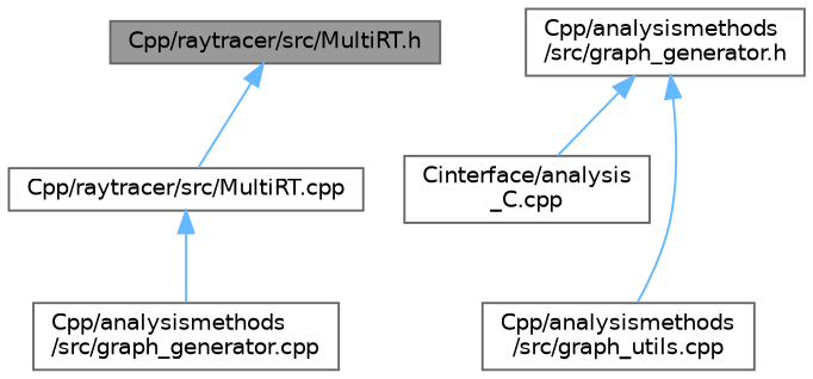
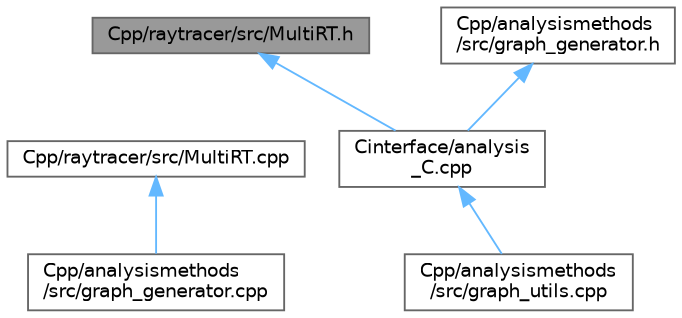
  digraph {
    node [color=grey40 fillcolor=white fontname=Helvetica fontsize=10 shape=box style=filled]
    edge [color=steelblue1 dir=back fontname=Helvetica fontsize=10 labelfontname=Helvetica labelfontsize=10 style=solid]
    n1 [color=gray40 fillcolor=grey60 fontcolor=black height=0.2 label="Cpp/raytracer/src/MultiRT.h" width=0.4]
    n2 [height=0.2 label="Cpp/raytracer/src/MultiRT.cpp" width=0.4]
    n3 [height=0.2 label="Cpp/analysismethods\l/src/graph_generator.h" width=0.4]
    n4 [height=0.2 label="Cinterface/analysis\l_C.cpp" width=0.4]
    n5 [height=0.2 label="Cpp/analysismethods\l/src/graph_utils.cpp" width=0.4]
    n6 [height=0.2 label="Cpp/analysismethods\l/src/graph_generator.cpp" width=0.4]
-   n1 -> n2
+   n1 -> n4
    n2 -> n6
    n3 -> n4
-   n3 -> n5
+   n4 -> n5
  }
